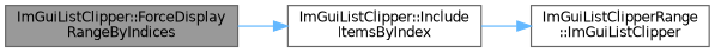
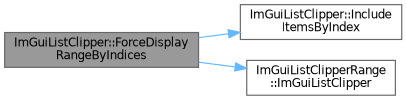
  digraph {
    rankdir=LR
    node [color=grey40 fillcolor=white fontname=Helvetica fontsize=10 shape=box style=filled]
    edge [color=steelblue1 fontname=Helvetica fontsize=10 labelfontname=Helvetica labelfontsize=10 style=solid]
    n1 [color=gray40 fillcolor=grey60 fontcolor=black height=0.2 label="ImGuiListClipper::ForceDisplay\lRangeByIndices" width=0.4]
    n2 [height=0.2 label="ImGuiListClipper::Include\lItemsByIndex" width=0.4]
    n3 [height=0.2 label="ImGuiListClipperRange\l::ImGuiListClipper" width=0.4]
    n1 -> n2
-   n2 -> n3
+   n1 -> n3
  }
